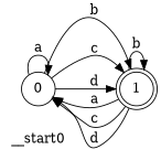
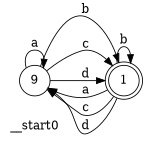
  digraph {
    rankdir=LR
    node [color=black fillcolor=white]
    __start0 [shape=none color="" fillcolor=""]
-   n2 [label=0 shape=circle style=filled]
+   n2 [label=9 shape=circle style=filled]
    n3 [label=1 shape=doublecircle style="rounded,filled"]
    n2 -> n2 [label=a]
    n2 -> n3 [label=b]
    n2 -> n3 [label=c]
    n2 -> n3 [label=d]
    n3 -> n2 [label=a]
    n3 -> n2 [label=c]
    n3 -> n2 [label=d]
    n3 -> n3 [label=b]
  }
